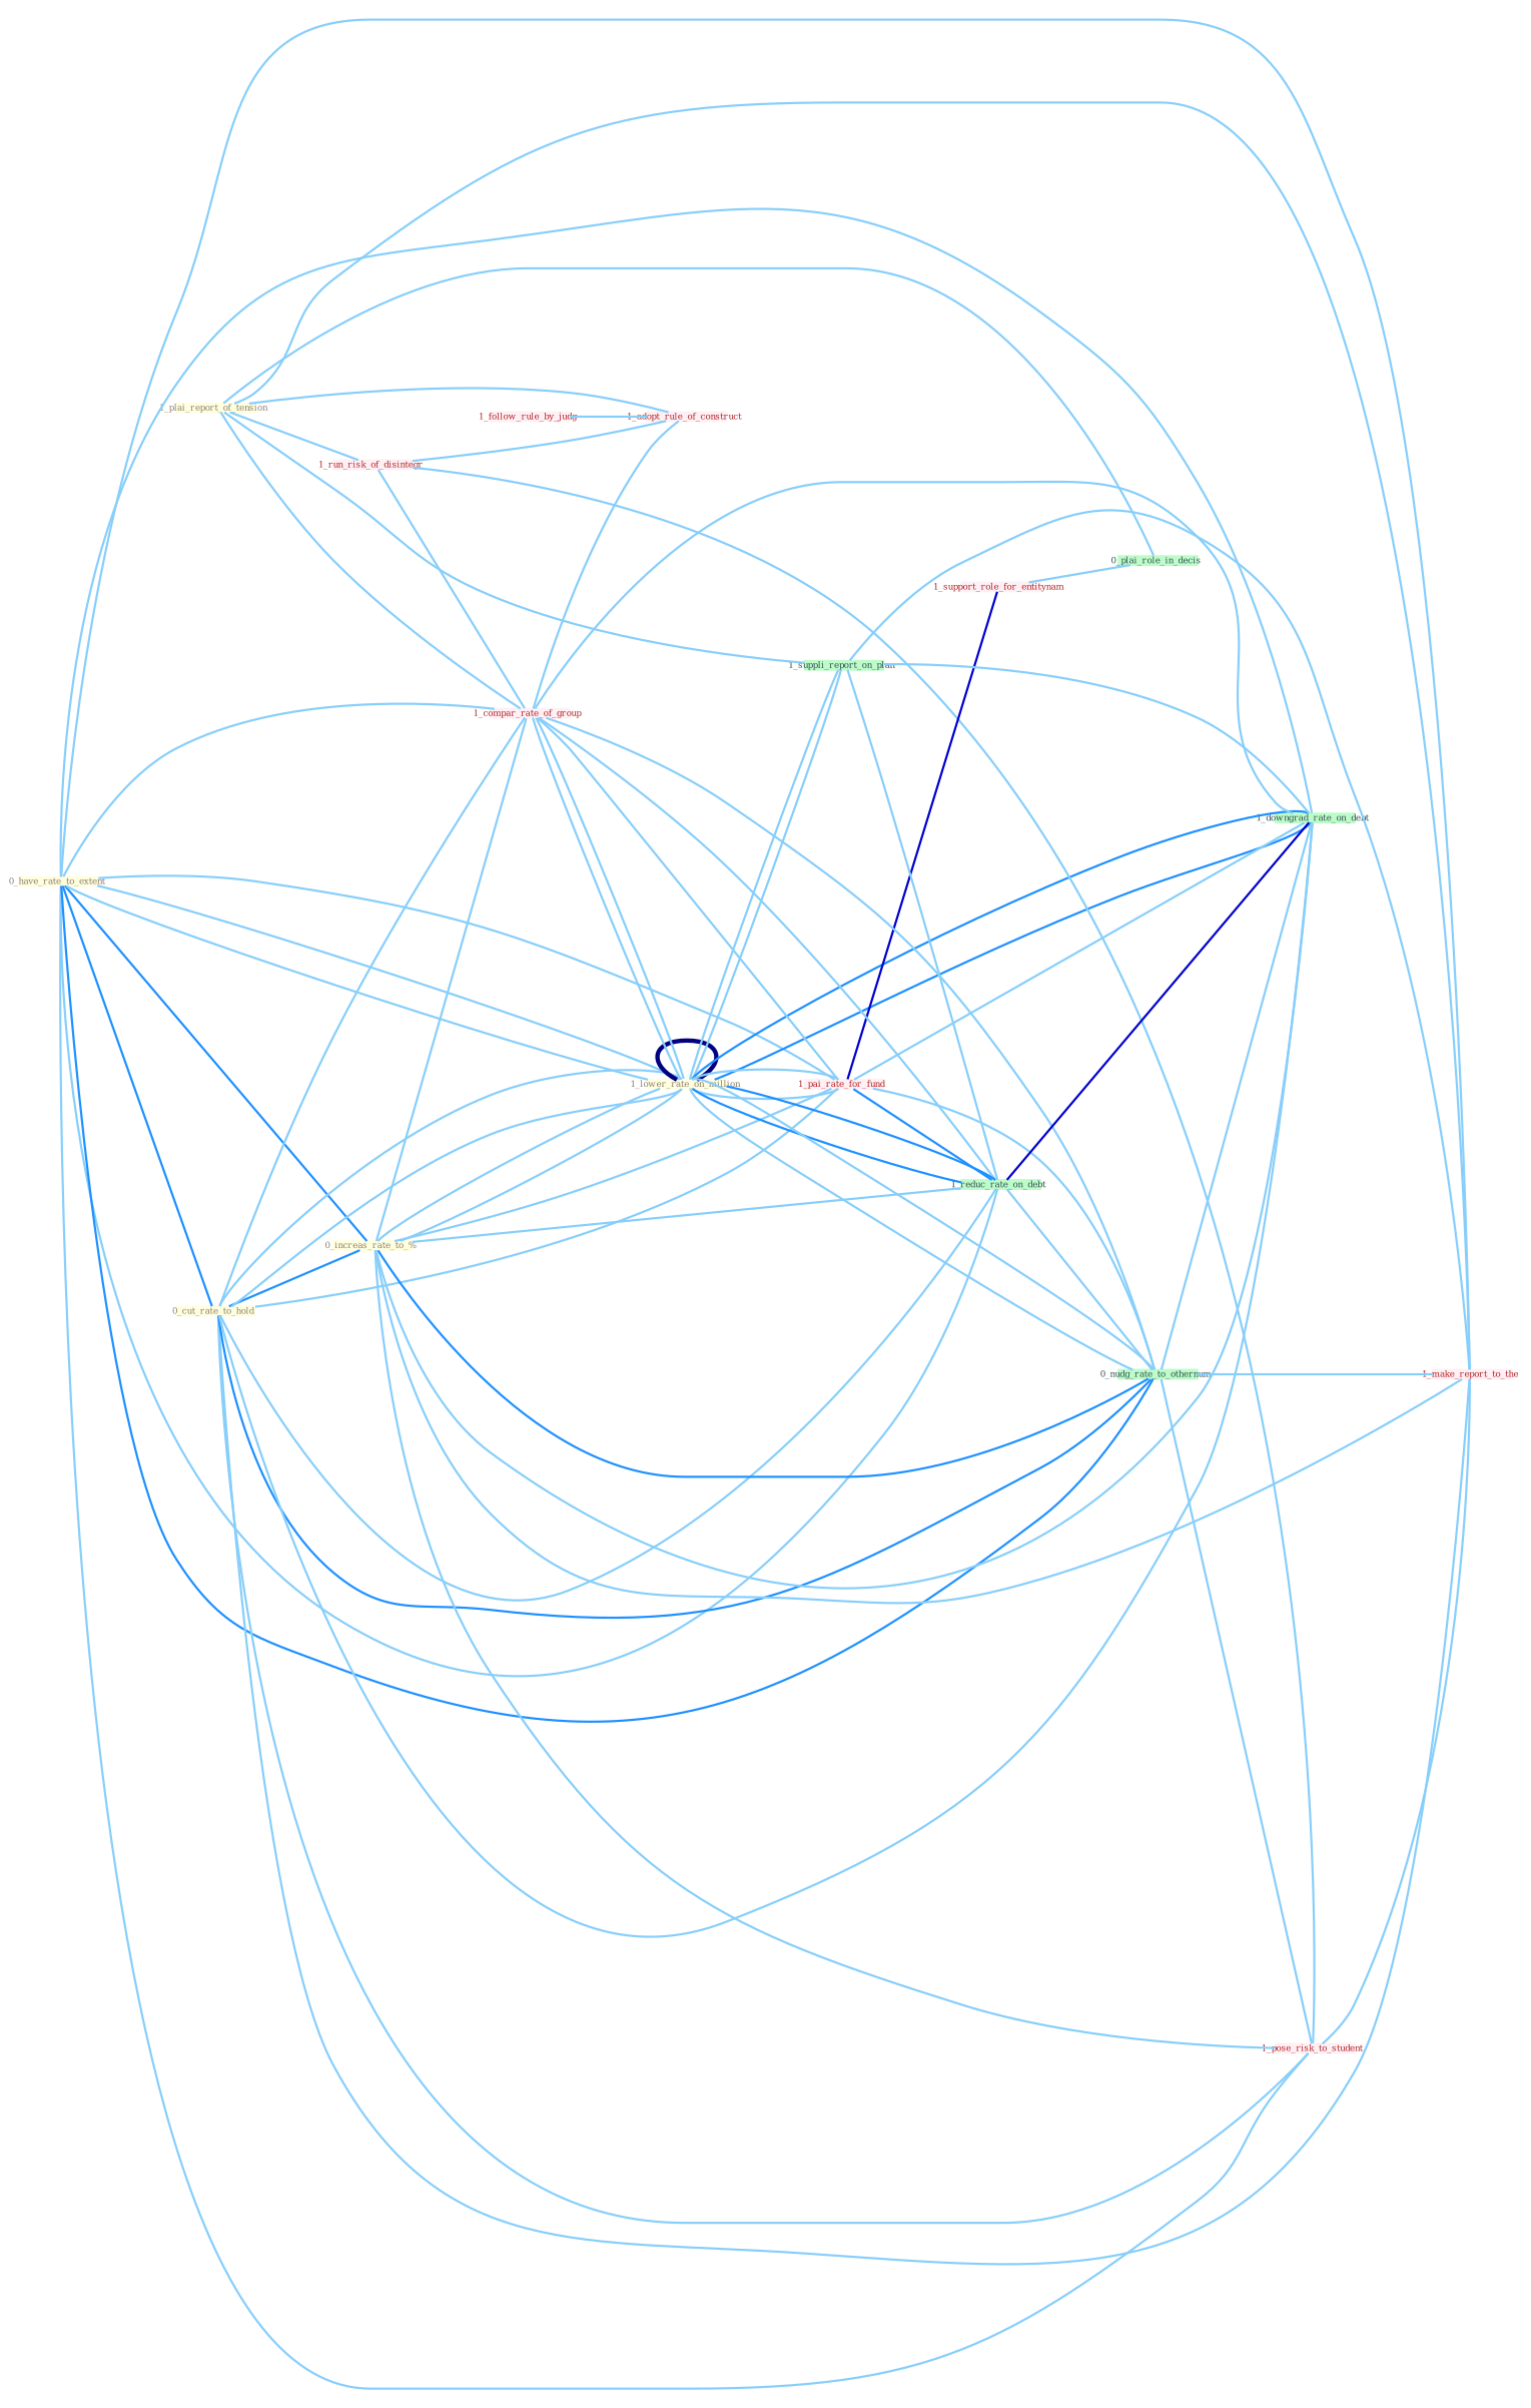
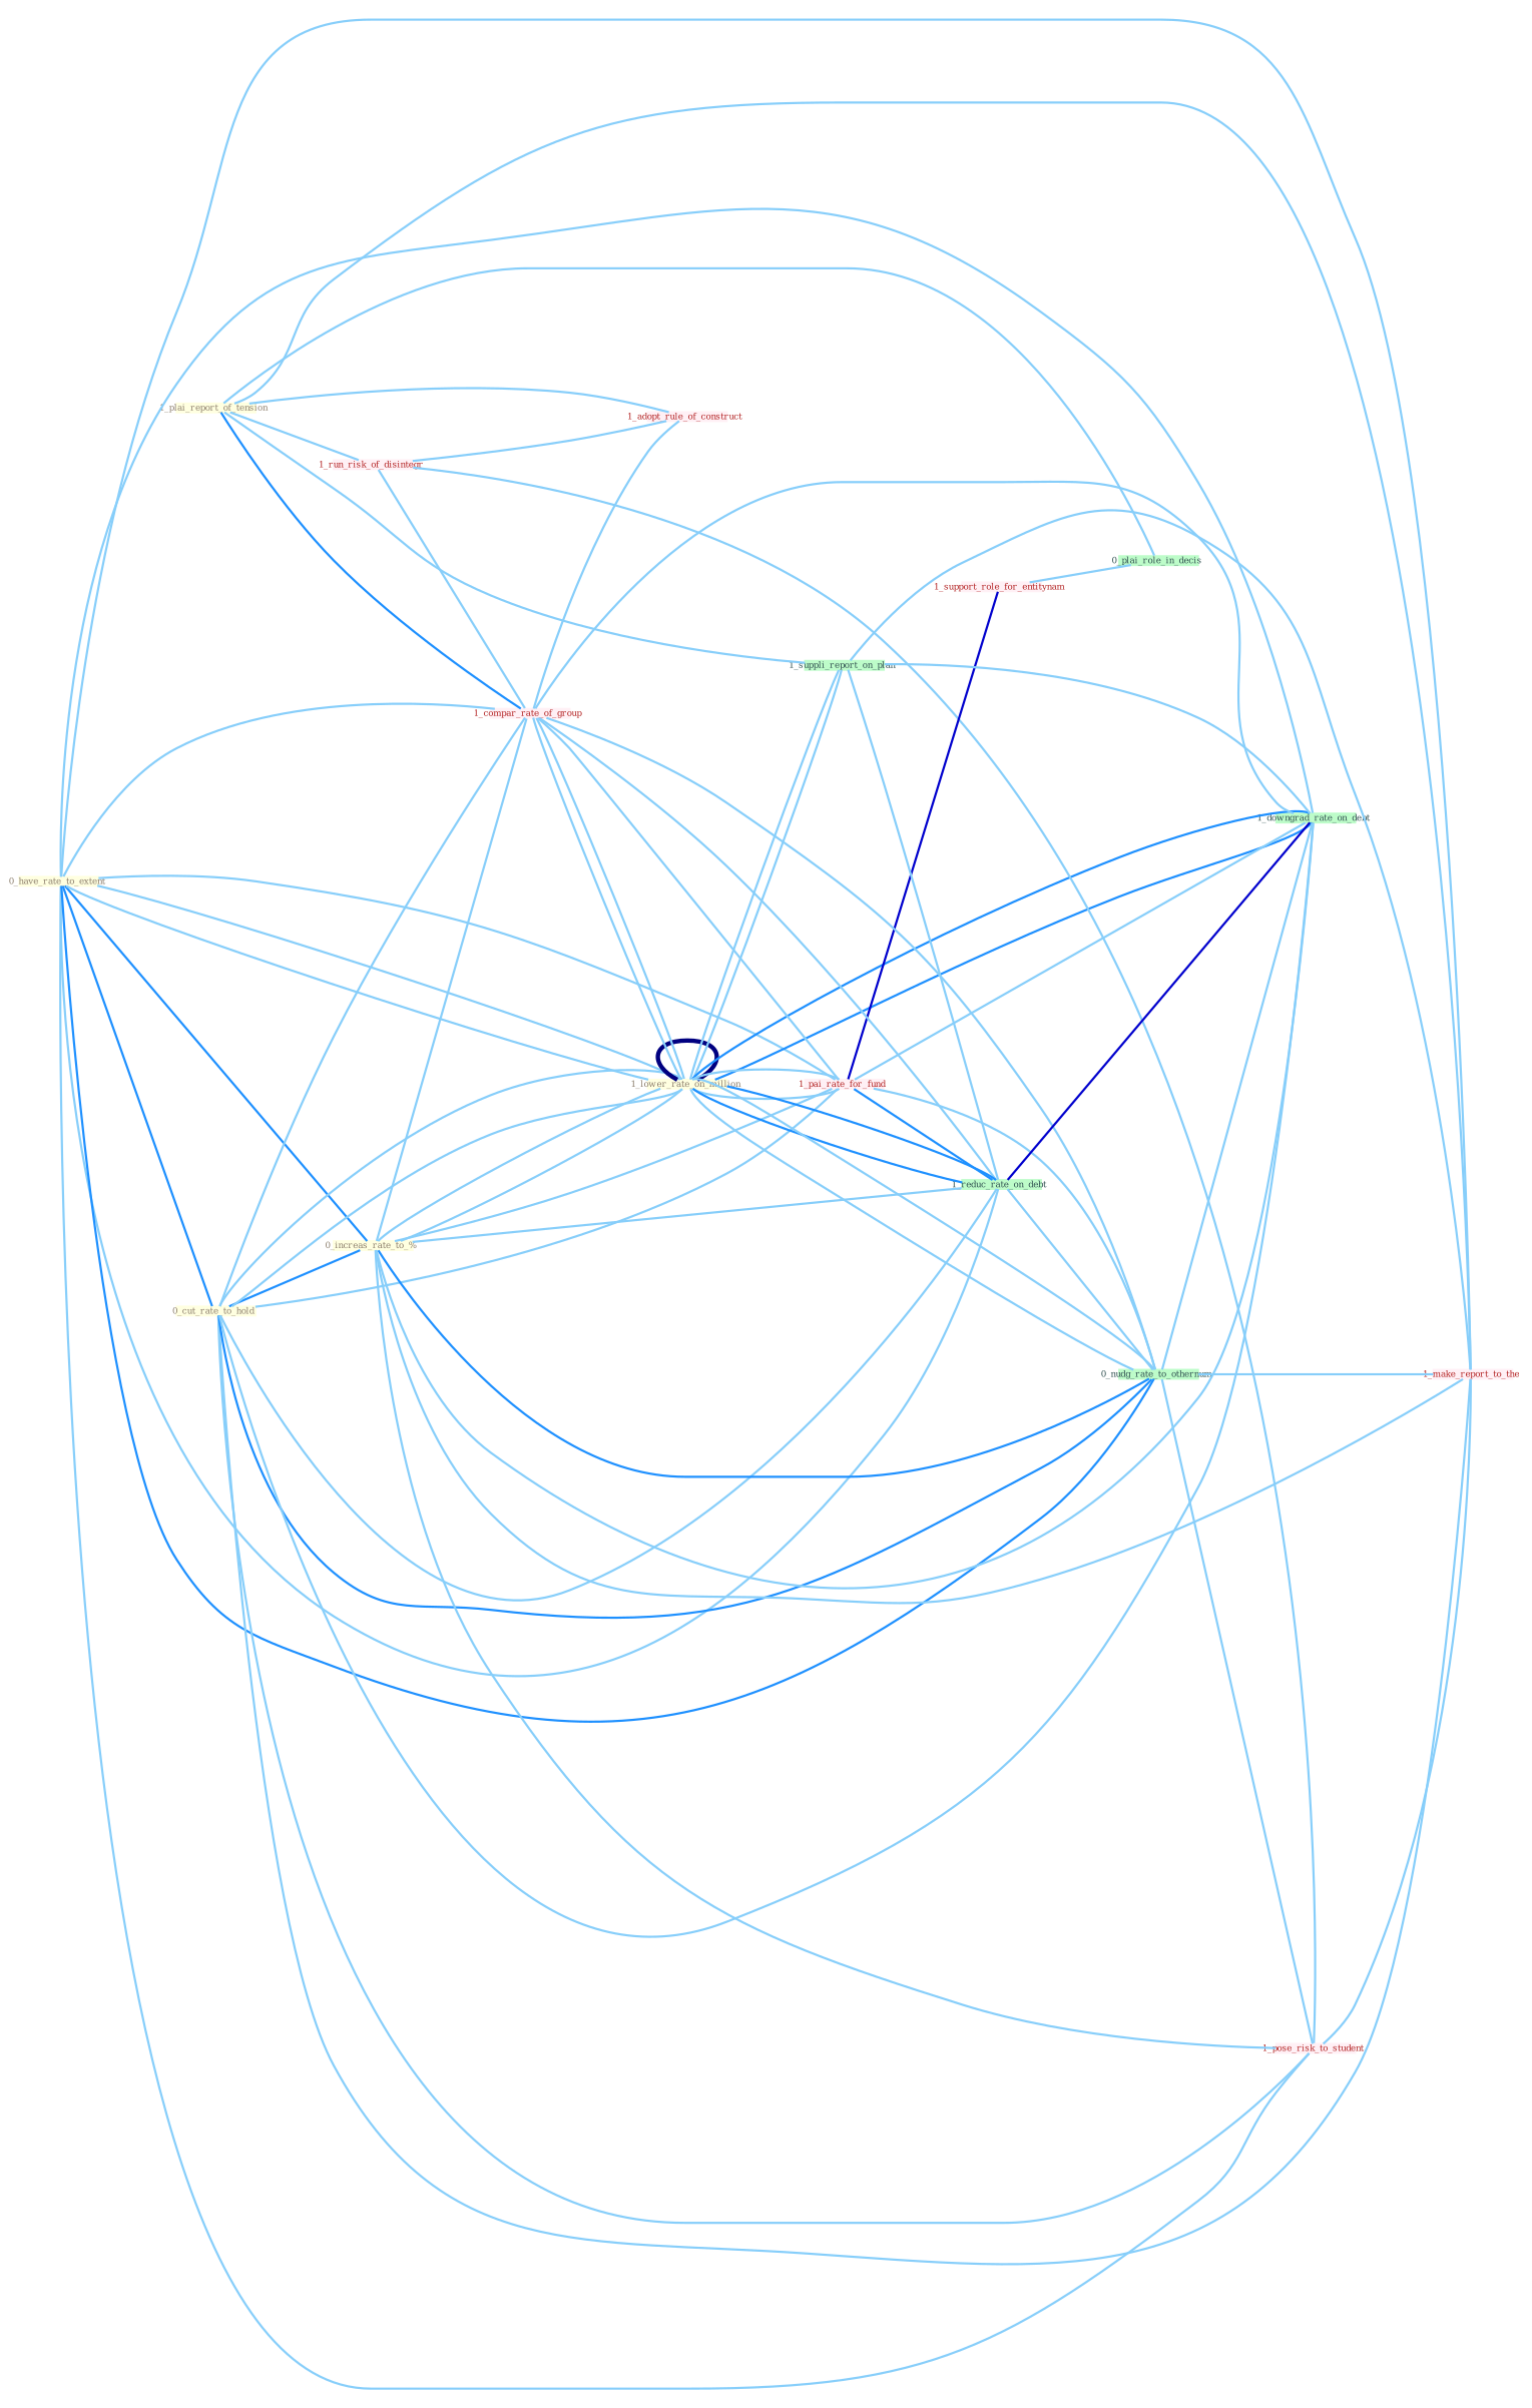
  graph {
    rankdir=LR
    node [color="#fff0f5" fixedsize=true fontcolor="#b22222" fontsize=4 shape=polygon style=filled]
    edge [color="#87cefa" w=1]
    "1_plai_report_of_tension " [color="#ffffe0" fontcolor="#8b7d6b" height=.06 width=.5]
    "0_have_rate_to_extent " [color="#ffffe0" fontcolor="#8b7d6b" height=.06 width=.5]
    "0_cut_rate_to_hold " [color="#ffffe0" fontcolor="#8b7d6b" height=.06 width=.5]
    "0_increas_rate_to_% " [color="#ffffe0" fontcolor="#8b7d6b" height=.06 width=.5]
    "1_lower_rate_on_million " [color="#ffffe0" fontcolor="#8b7d6b" height=.06 width=.5]
    "1_run_risk_of_disintegr " [height=.06 width=.5]
    "1_pai_rate_for_fund " [height=.06 width=.5]
-   "1_follow_rule_by_judg " [height=.06 width=.5]
    "1_compar_rate_of_group " [height=.06 width=.5]
    "1_support_role_for_entitynam " [height=.06 width=.5]
    "1_pose_risk_to_student " [height=.06 width=.5]
    "1_adopt_rule_of_construct " [height=.06 width=.5]
    "1_make_report_to_the " [height=.06 width=.5]
    "1_suppli_report_on_plan " [color="#BDFCC9" fontcolor="#2f4f4f" height=.06 width=.5]
    "0_plai_role_in_decis " [color="#BDFCC9" fontcolor="#2f4f4f" height=.06 width=.5]
    "1_reduc_rate_on_debt " [color="#BDFCC9" fontcolor="#2f4f4f" height=.06 width=.5]
    "0_nudg_rate_to_othernum " [color="#BDFCC9" fontcolor="#2f4f4f" height=.06 width=.5]
    "1_downgrad_rate_on_debt " [color="#BDFCC9" fontcolor="#2f4f4f" height=.06 width=.5]
    subgraph sub_1 {
      "1_plai_report_of_tension "
      "0_have_rate_to_extent "
      "0_cut_rate_to_hold "
      "0_increas_rate_to_% "
      "1_lower_rate_on_million "
    }
    subgraph sub_2 {
      "1_run_risk_of_disintegr "
      "1_pai_rate_for_fund "
-     "1_follow_rule_by_judg "
      "1_compar_rate_of_group "
      "1_support_role_for_entitynam "
      "1_pose_risk_to_student "
      "1_adopt_rule_of_construct "
      "1_make_report_to_the "
    }
    "1_plai_report_of_tension " -- "1_run_risk_of_disintegr "
-   "1_plai_report_of_tension " -- "1_compar_rate_of_group "
+   "1_plai_report_of_tension " -- "1_compar_rate_of_group " [color="#1e90ff"]
    "1_plai_report_of_tension " -- "1_adopt_rule_of_construct "
    "1_plai_report_of_tension " -- "1_make_report_to_the "
    "1_plai_report_of_tension " -- "1_suppli_report_on_plan "
    "1_plai_report_of_tension " -- "0_plai_role_in_decis "
    "0_have_rate_to_extent " -- "0_cut_rate_to_hold " [color="#1e90ff" w=2]
    "0_have_rate_to_extent " -- "0_increas_rate_to_% " [color="#1e90ff" w=2]
    "0_have_rate_to_extent " -- "1_lower_rate_on_million "
    "0_have_rate_to_extent " -- "1_lower_rate_on_million "
    "0_have_rate_to_extent " -- "1_pai_rate_for_fund "
    "0_have_rate_to_extent " -- "1_compar_rate_of_group "
    "0_have_rate_to_extent " -- "1_pose_risk_to_student "
    "0_have_rate_to_extent " -- "1_make_report_to_the "
    "0_have_rate_to_extent " -- "1_reduc_rate_on_debt "
    "0_have_rate_to_extent " -- "0_nudg_rate_to_othernum " [color="#1e90ff" w=2]
    "0_have_rate_to_extent " -- "1_downgrad_rate_on_debt "
    "0_cut_rate_to_hold " -- "0_increas_rate_to_% " [color="#1e90ff" w=2]
    "0_cut_rate_to_hold " -- "1_lower_rate_on_million "
    "0_cut_rate_to_hold " -- "1_lower_rate_on_million "
    "0_cut_rate_to_hold " -- "1_pai_rate_for_fund "
    "0_cut_rate_to_hold " -- "1_compar_rate_of_group "
    "0_cut_rate_to_hold " -- "1_pose_risk_to_student "
    "0_cut_rate_to_hold " -- "1_make_report_to_the "
    "0_cut_rate_to_hold " -- "1_reduc_rate_on_debt "
    "0_cut_rate_to_hold " -- "0_nudg_rate_to_othernum " [color="#1e90ff" w=2]
    "0_cut_rate_to_hold " -- "1_downgrad_rate_on_debt "
    "0_increas_rate_to_% " -- "1_lower_rate_on_million "
    "0_increas_rate_to_% " -- "1_lower_rate_on_million "
    "0_increas_rate_to_% " -- "1_pai_rate_for_fund "
    "0_increas_rate_to_% " -- "1_compar_rate_of_group "
    "0_increas_rate_to_% " -- "1_pose_risk_to_student "
    "0_increas_rate_to_% " -- "1_make_report_to_the "
    "0_increas_rate_to_% " -- "1_reduc_rate_on_debt "
    "0_increas_rate_to_% " -- "0_nudg_rate_to_othernum " [color="#1e90ff" w=2]
    "0_increas_rate_to_% " -- "1_downgrad_rate_on_debt "
    "1_lower_rate_on_million " -- "1_lower_rate_on_million " [color="#000080" style=bold w=4]
    "1_lower_rate_on_million " -- "1_pai_rate_for_fund "
    "1_lower_rate_on_million " -- "1_compar_rate_of_group "
    "1_lower_rate_on_million " -- "1_suppli_report_on_plan "
    "1_lower_rate_on_million " -- "1_reduc_rate_on_debt " [color="#1e90ff" w=2]
    "1_lower_rate_on_million " -- "0_nudg_rate_to_othernum "
    "1_lower_rate_on_million " -- "1_downgrad_rate_on_debt " [color="#1e90ff" w=2]
    "1_lower_rate_on_million " -- "1_downgrad_rate_on_debt " [color="#1e90ff" w=2]
    "1_run_risk_of_disintegr " -- "1_compar_rate_of_group "
    "1_run_risk_of_disintegr " -- "1_pose_risk_to_student "
    "1_run_risk_of_disintegr " -- "1_adopt_rule_of_construct "
    "1_pai_rate_for_fund " -- "1_lower_rate_on_million "
    "1_pai_rate_for_fund " -- "1_compar_rate_of_group "
    "1_pai_rate_for_fund " -- "1_support_role_for_entitynam " [color="#0000cd"]
    "1_pai_rate_for_fund " -- "1_reduc_rate_on_debt " [color="#1e90ff"]
    "1_pai_rate_for_fund " -- "0_nudg_rate_to_othernum "
    "1_pai_rate_for_fund " -- "1_downgrad_rate_on_debt "
-   "1_follow_rule_by_judg " -- "1_adopt_rule_of_construct "
    "1_compar_rate_of_group " -- "1_lower_rate_on_million "
    "1_compar_rate_of_group " -- "1_adopt_rule_of_construct "
    "1_compar_rate_of_group " -- "1_reduc_rate_on_debt "
    "1_compar_rate_of_group " -- "0_nudg_rate_to_othernum "
    "1_compar_rate_of_group " -- "1_downgrad_rate_on_debt "
    "1_support_role_for_entitynam " -- "0_plai_role_in_decis "
    "1_pose_risk_to_student " -- "1_make_report_to_the "
    "1_suppli_report_on_plan " -- "1_lower_rate_on_million "
    "1_suppli_report_on_plan " -- "1_make_report_to_the "
    "1_suppli_report_on_plan " -- "1_reduc_rate_on_debt "
    "1_suppli_report_on_plan " -- "1_downgrad_rate_on_debt "
    "1_reduc_rate_on_debt " -- "1_lower_rate_on_million " [color="#1e90ff" w=2]
    "1_reduc_rate_on_debt " -- "0_nudg_rate_to_othernum "
    "1_reduc_rate_on_debt " -- "1_downgrad_rate_on_debt " [color="#0000cd" w=3]
    "0_nudg_rate_to_othernum " -- "1_lower_rate_on_million "
    "0_nudg_rate_to_othernum " -- "1_pose_risk_to_student "
    "0_nudg_rate_to_othernum " -- "1_make_report_to_the "
    "0_nudg_rate_to_othernum " -- "1_downgrad_rate_on_debt "
  }
